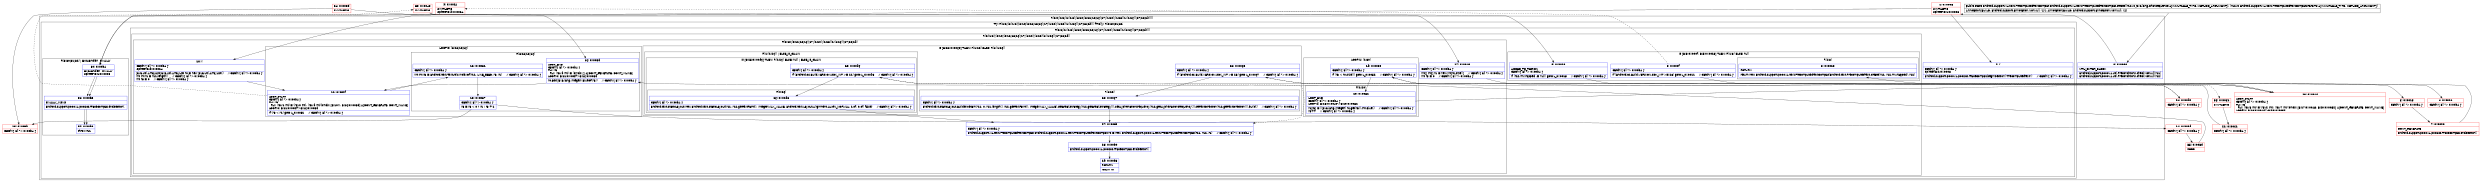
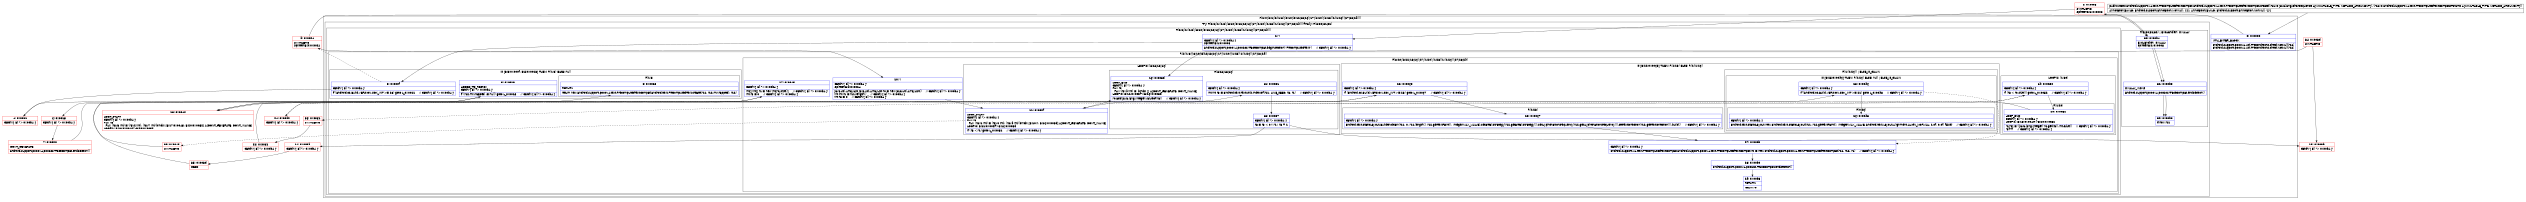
  digraph {
    fontname="DejaVu Sans"
    node [color=blue fontname="DejaVu Sans" shape=record]
    edge [fontname="DejaVu Sans"]
    n1 [label="{8\:\ 0x0023|RETURN\l|return new android.support.p000v4.text.PrecomputedTextCompat(android.text.PrecomputedText.create(r11, r12.mWrapped), r12)\l}"]
    n2 [label="{3\:\ 0x000f|Catch:\{ all \-\> 0x00b4 \}\l|if (android.os.Build.VERSION.SDK_INT \>= 28) goto L_0x0011     \/\/ Catch:\{ all \-\> 0x00b4 \}\l}"]
    n3 [label="{5\:\ 0x0013|ADDED_TO_REGION\lCatch:\{ all \-\> 0x00b4 \}\l|if (r12.mWrapped != null) goto L_0x0015     \/\/ Catch:\{ all \-\> 0x00b4 \}\l}"]
    n4 [label="{12\:\ 0x0031|Catch:\{ all \-\> 0x00b4 \}\l|int int r3 = android.text.TextUtils.indexOf(r11, LINE_FEED, r3, r1)     \/\/ Catch:\{ all \-\> 0x00b4 \}\l}"]
    n5 [label="{13\:\ 0x0037|Catch:\{ all \-\> 0x00b4 \}\l|r3 = r3 \< 0 ? r1 : r3 + 1\l}"]
    n6 [label="{16\:\ 0x003d|LOOP_END\lCatch:\{ all \-\> 0x00b4 \}\lPHI: r3 \l  PHI: (r3v9 int) =  binds: [] A[DONT_GENERATE, DONT_INLINE]\lLOOP:0: B:11:0x002f\-\>B:16:0x003d\l|r0.add(java.lang.Integer.valueOf(r3))     \/\/ Catch:\{ all \-\> 0x00b4 \}\l}"]
    n7 [label="{11\:\ 0x002f|LOOP_START\lCatch:\{ all \-\> 0x00b4 \}\lPHI: r3 \l  PHI: (r3v1 int) = (r3v0 int), (r3v9 int) binds: [B:10:?, B:16:0x003d] A[DONT_GENERATE, DONT_INLINE]\lLOOP:0: B:11:0x002f\-\>B:16:0x003d\l|if (r3 \< r1) goto L_0x0031     \/\/ Catch:\{ all \-\> 0x00b4 \}\l}"]
    n8 [label="{20\:\ 0x0052|LOOP_END\lCatch:\{ all \-\> 0x00b4 \}\lLOOP:1: B:18:0x004c\-\>B:20:0x0052\l|r1[r3] = ((java.lang.Integer) r0.get(r3)).intValue()     \/\/ Catch:\{ all \-\> 0x00b4 \}\lr3++     \/\/ Catch:\{ all \-\> 0x00b4 \}\l}"]
    n9 [label="{19\:\ 0x0050|Catch:\{ all \-\> 0x00b4 \}\l|if (r3 \< r0.size()) goto L_0x0052     \/\/ Catch:\{ all \-\> 0x00b4 \}\l}"]
    n10 [label="{23\:\ 0x0067|Catch:\{ all \-\> 0x00b4 \}\l|android.text.StaticLayout.Builder.obtain(r11, 0, r11.length(), r12.getTextPaint(), Integer.MAX_VALUE).setBreakStrategy(r12.getBreakStrategy()).setHyphenationFrequency(r12.getHyphenationFrequency()).setTextDirection(r12.getTextDirection()).build()     \/\/ Catch:\{ all \-\> 0x00b4 \}\l}"]
    n11 [label="{26\:\ 0x0098|Catch:\{ all \-\> 0x00b4 \}\l|android.text.StaticLayout new android.text.StaticLayout(r11, r12.getTextPaint(), Integer.MAX_VALUE, android.text.Layout.Alignment.ALIGN_NORMAL, 1.0f, 0.0f, false)     \/\/ Catch:\{ all \-\> 0x00b4 \}\l}"]
    n12 [label="{25\:\ 0x0096|Catch:\{ all \-\> 0x00b4 \}\l|if (android.os.Build.VERSION.SDK_INT \>= 21) goto L_0x0098     \/\/ Catch:\{ all \-\> 0x00b4 \}\l}"]
    n13 [label="{22\:\ 0x0065|Catch:\{ all \-\> 0x00b4 \}\l|if (android.os.Build.VERSION.SDK_INT \>= 23) goto L_0x0067     \/\/ Catch:\{ all \-\> 0x00b4 \}\l}"]
    n14 [label="{10\:\ ?|Catch:\{ all \-\> 0x00b4 \}\lSplitter:B:9:0x0024\l|java.util.ArrayList java.util.ArrayList r0 = new java.util.ArrayList()     \/\/ Catch:\{ all \-\> 0x00b4 \}\lint int r1 = r11.length()     \/\/ Catch:\{ all \-\> 0x00b4 \}\lint r3 = 0     \/\/ Catch:\{ all \-\> 0x00b4 \}\l}"]
    n15 [label="{17\:\ 0x0045|Catch:\{ all \-\> 0x00b4 \}\l|int[] int[] r1 = new int[r0.size()]     \/\/ Catch:\{ all \-\> 0x00b4 \}\lint r3 = 0     \/\/ Catch:\{ all \-\> 0x00b4 \}\l}"]
    n16 [label="{27\:\ 0x00ab|Catch:\{ all \-\> 0x00b4 \}\l|android.support.v4.text.PrecomputedTextCompat android.support.p000v4.text.PrecomputedTextCompat r0 = new android.support.p000v4.text.PrecomputedTextCompat(r11, r12, r1)     \/\/ Catch:\{ all \-\> 0x00b4 \}\l}"]
    n17 [label="{28\:\ 0x00b0|android.support.p000v4.p002os.TraceCompat.endSection()\l}"]
    n18 [label="{29\:\ 0x00b3|RETURN\l|return r0\l}"]
    n19 [label="{2\:\ ?|Catch:\{ all \-\> 0x00b4 \}\lSplitter:B:1:0x0008\l|android.support.p000v4.p002os.TraceCompat.beginSection(\"PrecomputedText\")     \/\/ Catch:\{ all \-\> 0x00b4 \}\l}"]
    n20 [label="{30\:\ 0x00b4|ExcHandler:  FINALLY\lSplitter:B:1:0x0008\l}"]
    n21 [label="{31\:\ 0x00b5|FINALLY_INSNS\l|android.support.p000v4.p002os.TraceCompat.endSection()\l}"]
    n22 [label="{32\:\ 0x00b8|throw r11\l}"]
    n23 [label="{0\:\ 0x0000|MTH_ENTER_BLOCK\l|android.support.p000v4.util.Preconditions.checkNotNull(r11)\landroid.support.p000v4.util.Preconditions.checkNotNull(r12)\l}"]
    n24 [color=red label="{4\:\ 0x0011|Catch:\{ all \-\> 0x00b4 \}\l}"]
    n25 [color=red label="{9\:\ 0x0024|SYNTHETIC\lSplitter:B:9:0x0024\l}"]
    n26 [color=red label="{6\:\ 0x0015|Catch:\{ all \-\> 0x00b4 \}\l}"]
    n27 [color=red label="{14\:\ 0x0039|Catch:\{ all \-\> 0x00b4 \}\l}"]
    n28 [color=red label="{15\:\ 0x003b|Catch:\{ all \-\> 0x00b4 \}\l}"]
    n29 [color=red label="{33\:\ 0x0045|SYNTHETIC\l}"]
    n30 [color=red label="{18\:\ 0x004c|LOOP_START\lCatch:\{ all \-\> 0x00b4 \}\lPHI: r3 \l  PHI: (r3v3 int) = (r3v2 int), (r3v7 int) binds: [B:17:0x0045, B:20:0x0052] A[DONT_GENERATE, DONT_INLINE]\lLOOP:1: B:18:0x004c\-\>B:20:0x0052\l}"]
    n31 [color=red label="{36\:\ 0x0061|SYNTHETIC\l}"]
    n32 [color=red label="{24\:\ 0x0092|Catch:\{ all \-\> 0x00b4 \}\l}"]
    n33 [color=red label="{1\:\ 0x0008|SYNTHETIC\lSplitter:B:1:0x0008\l}"]
    n34 [color=red label="{7\:\ 0x0020|DONT_GENERATE\l|android.support.p000v4.p002os.TraceCompat.endSection()\l}"]
    n35 [color=red label="{35\:\ 0x003d|FEED\l}"]
    n36 [color=red label="{21\:\ 0x0061|Catch:\{ all \-\> 0x00b4 \}\l}"]
    n37 [color=red label="{34\:\ 0x003d|SYNTHETIC\l}"]
    n38 [label="{public static android.support.v4.text.PrecomputedTextCompat android.support.v4.text.PrecomputedTextCompat.create((r11v0 java.lang.CharSequence A[IMMUTABLE_TYPE, METHOD_ARGUMENT]), (r12v0 android.support.v4.text.PrecomputedTextCompat$Params A[IMMUTABLE_TYPE, METHOD_ARGUMENT]))  | Annotation[BUILD, android.support.annotation.NonNull, \{\}], Annotation[BUILD, android.support.annotation.NonNull, \{\}]\l}" color=""]
    subgraph cluster_1 {
      label="R(2:0|(2:2|(2:(1:8)|(8:10|(3:12|13|16)|17|(1:20)|(1:23)(1:(1:26))|27|28|29))))"
      n23
      subgraph cluster_2 {
        label="Try: R(2:2|(2:(1:8)|(8:10|(3:12|13|16)|17|(1:20)|(1:23)(1:(1:26))|27|28|29))) finally: R(3:30|31|32)"
        subgraph cluster_3 {
          label="R(2:2|(2:(1:8)|(8:10|(3:12|13|16)|17|(1:20)|(1:23)(1:(1:26))|27|28|29)))"
          n19
          subgraph cluster_4 {
            label="R(2:(1:8)|(8:10|(3:12|13|16)|17|(1:20)|(1:23)(1:(1:26))|27|28|29))"
            subgraph cluster_5 {
              label="IF [B:3:0x000f, B:5:0x0013] THEN: R(1:8) ELSE: null"
              n2
              n3
              subgraph cluster_6 {
                label="R(1:8)"
                n1
              }
            }
            subgraph cluster_7 {
              label="R(8:10|(3:12|13|16)|17|(1:20)|(1:23)(1:(1:26))|27|28|29)"
              n14
              n15
              n16
              n17
              n18
              subgraph cluster_8 {
                label="LOOP:0: (3:12|13|16)"
                n7
                subgraph cluster_9 {
                  label="R(3:12|13|16)"
                  n4
                  n5
                  n6
                }
              }
              subgraph cluster_10 {
                label="LOOP:1: (1:80)"
                n9
                subgraph cluster_11 {
                  label="R(1:20)"
                  n8
                }
              }
              subgraph cluster_12 {
                label="IF [B:22:0x0065] THEN: R(1:23) ELSE: R(1:(1:26))"
                n13
                subgraph cluster_13 {
                  label="R(1:23)"
                  n10
                }
                subgraph cluster_14 {
                  label="R(1:(1:26)) | ELSE_IF_CHAIN\l"
                  subgraph cluster_15 {
                    label="IF [B:25:0x0096] THEN: R(1:26) ELSE: null | ELSE_IF_CHAIN\l"
                    n12
                    subgraph cluster_16 {
                      label="R(0:26)"
                      n11
                    }
                  }
                }
              }
            }
          }
        }
        subgraph cluster_17 {
          label="R(3:30|31|32) | ExcHandler:  FINALLY\l"
          n20
          n21
          n22
        }
      }
    }
    subgraph cluster_18 {
      label="R(3:30|31|32) | ExcHandler:  FINALLY\l"
    }
    n2 -> n24
    n2 -> n25 [style=dashed]
    n3 -> n26
    n4 -> n5
    n5 -> n27
    n5 -> n28
    n6 -> n7
    n7 -> n4
    n7 -> n29 [style=dashed]
    n8 -> n30
    n9 -> n8
    n9 -> n31 [style=dashed]
    n10 -> n16
-   n11 -> n16
    n12 -> n11
    n12 -> n16 [style=dashed]
    n13 -> n10
    n13 -> n32 [style=dashed]
    n14 -> n7
    n15 -> n30
    n16 -> n17
    n17 -> n18
+   n19 -> n2
    n20 -> n21
    n20 -> n21
    n21 -> n22
    n21 -> n22
    n23 -> n33
-   n29 -> n3
+   n24 -> n3
    n25 -> n14
    n25 -> n20
    n26 -> n34
    n27 -> n35
    n29 -> n15
    n30 -> n9
    n31 -> n36
    n32 -> n12
    n33 -> n19
    n33 -> n20
    n34 -> n1
    n35 -> n6
    n36 -> n13
    n37 -> n6
    n37 -> n28
    n38 -> n23
  }
